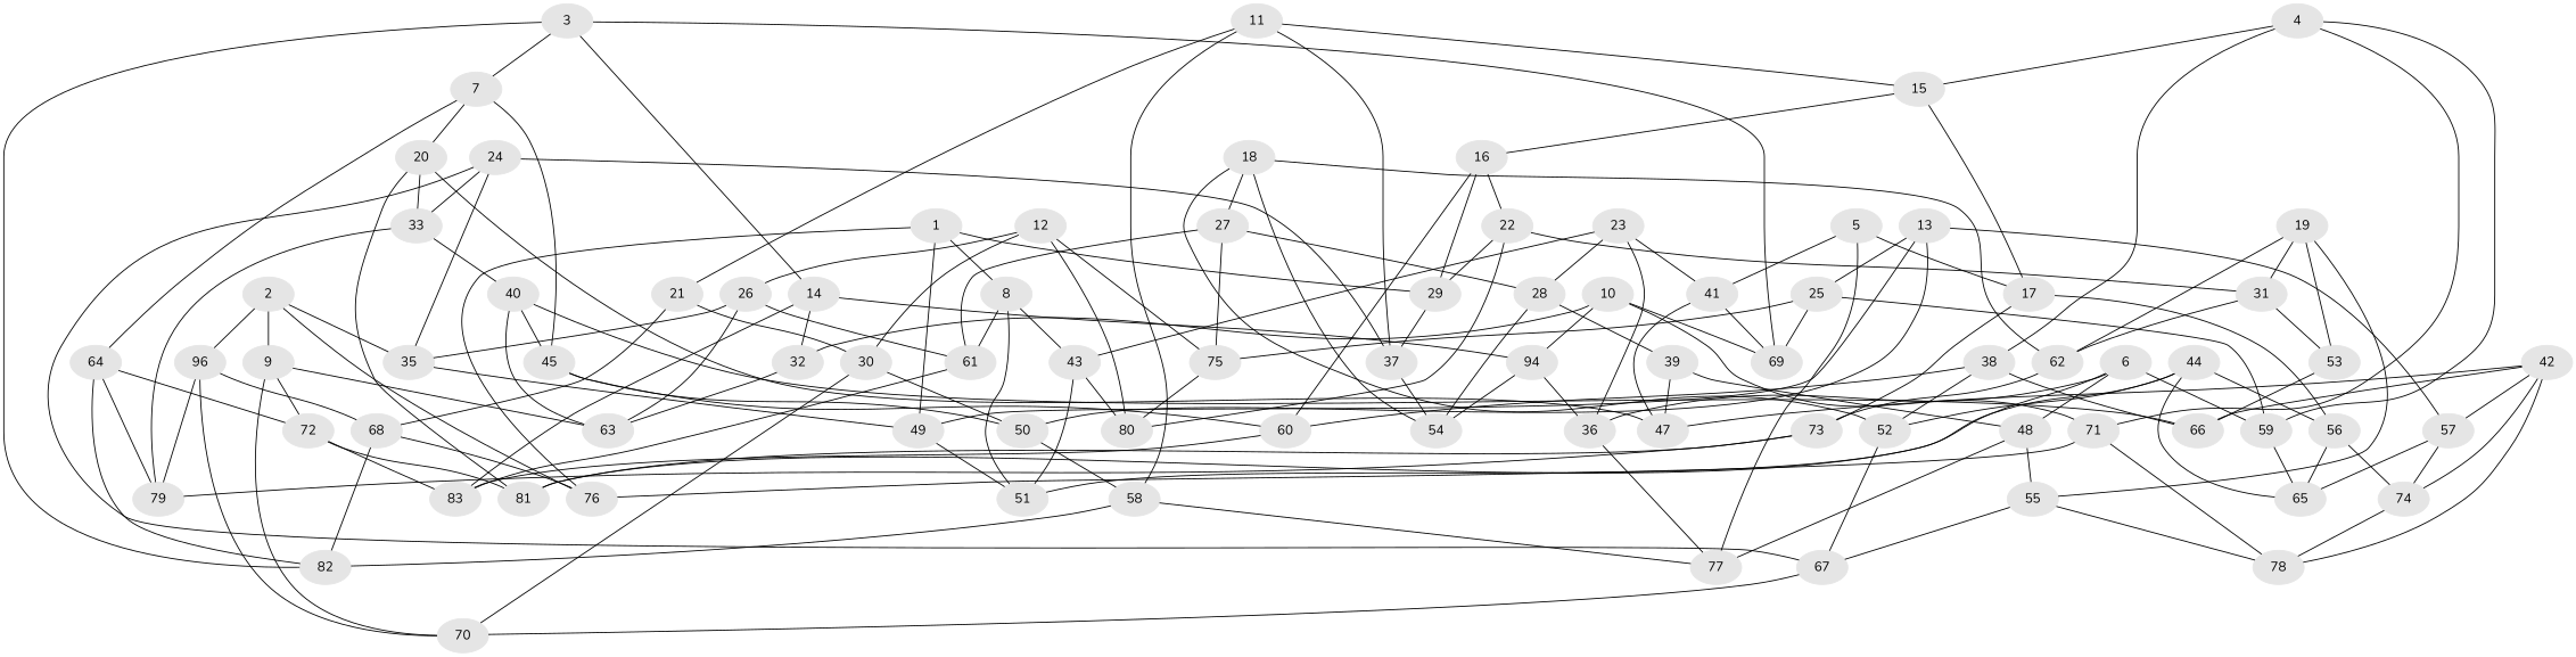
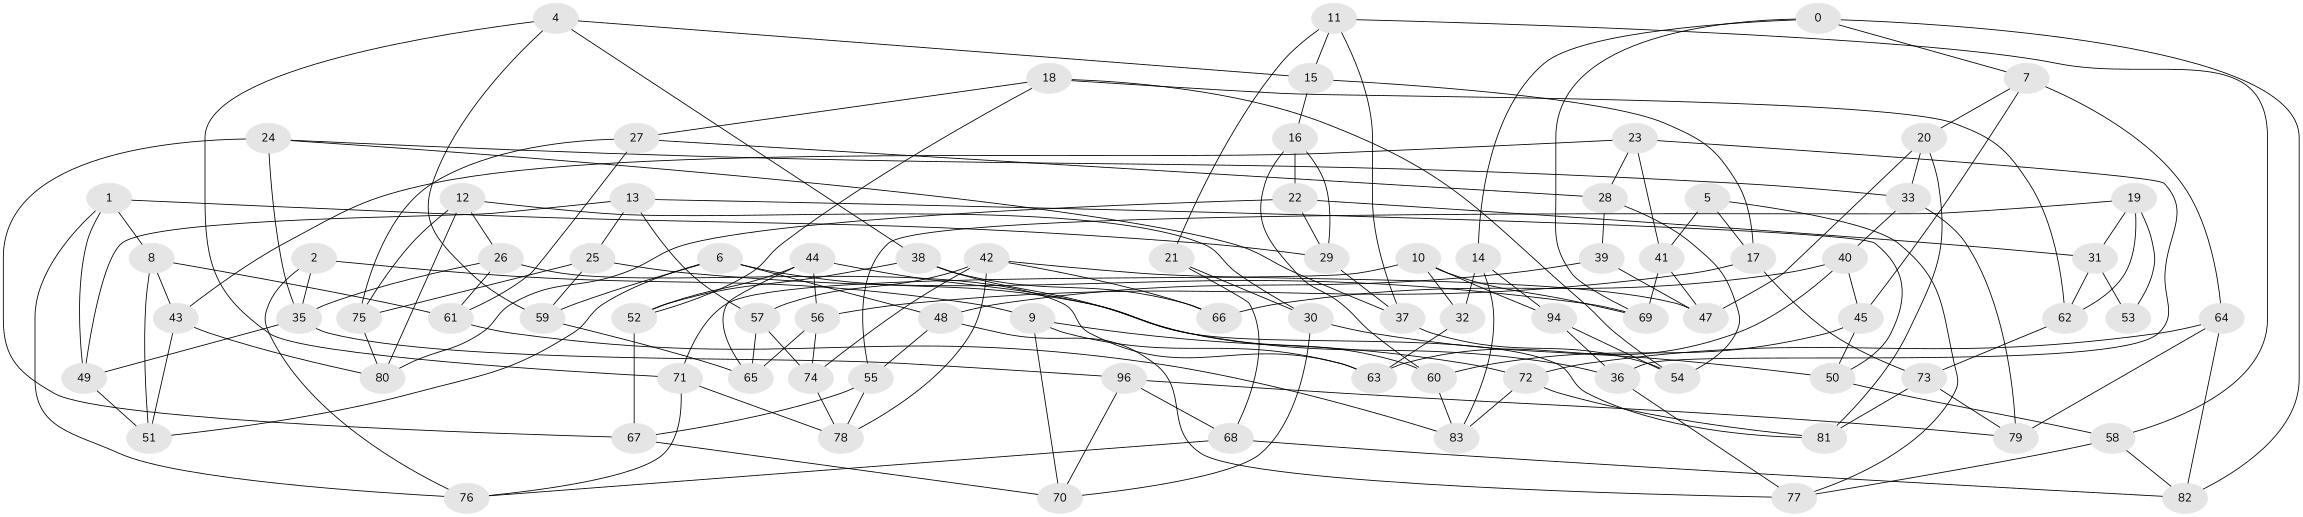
  graph {
    fontname=Nunito
    node [color=gray90 fontname=Nunito style=filled]
    edge [fontname=Nunito]
    1
    8
    29
    49
    76
    51
    43
    61
    37
    2
    9
    35
    n13 [label=96]
    63
    70
    72
    68
    79
-   3
+   3 [label=0]
    7
    14
    69
    82
    20
    45
    64
    32
    n28 [label=94]
    83
    4
    15
    38
    59
    71
    17
    16
    60
    52
    66
    65
    78
    5
    41
    77
    56
    73
    47
    74
    6
    36
    48
    55
    33
    81
    50
    80
    10
    54
    11
    21
    58
    30
    12
    26
    75
    13
    25
    57
    22
    31
    18
    27
    62
    28
    67
    19
    53
    40
    23
    39
    24
    42
    44
    1 -- 8
    1 -- 29
    1 -- 49
    1 -- 76
    8 -- 51
    8 -- 43
    8 -- 61
    29 -- 37
    49 -- 51
    43 -- 51
    43 -- 80
    61 -- 83
    37 -- 54
    2 -- 76
    2 -- 9
    2 -- 35
-   2 -- n13
+   35 -- n13
    9 -- 63
    9 -- 70
    9 -- 72
    35 -- 49
    n13 -- 70
    n13 -- 68
    n13 -- 79
    72 -- 83
    72 -- 81
    68 -- 76
    68 -- 82
    3 -- 7
    3 -- 14
    3 -- 69
    3 -- 82
    7 -- 20
    7 -- 45
    7 -- 64
    14 -- 32
    14 -- n28
    14 -- 83
    20 -- 47
    20 -- 33
    20 -- 81
    45 -- 60
    45 -- 50
    64 -- 72
    64 -- 79
    64 -- 82
    32 -- 63
    n28 -- 36
    n28 -- 54
    4 -- 15
    4 -- 38
    4 -- 59
    4 -- 71
    15 -- 17
    15 -- 16
    38 -- 60
    38 -- 52
    38 -- 66
    59 -- 65
    71 -- 76
    71 -- 78
    17 -- 56
    17 -- 73
    16 -- 29
    16 -- 60
    16 -- 22
    60 -- 83
    52 -- 67
    5 -- 17
    5 -- 41
    5 -- 77
    41 -- 69
    41 -- 47
    56 -- 65
    56 -- 74
    73 -- 79
    73 -- 81
    74 -- 78
    6 -- 51
    6 -- 59
    6 -- 36
    6 -- 48
    36 -- 77
    48 -- 77
    48 -- 55
    55 -- 78
    55 -- 67
    33 -- 79
    33 -- 40
    50 -- 58
    10 -- 69
    10 -- 32
    10 -- n28
    10 -- 71
    11 -- 37
    11 -- 15
    11 -- 21
    11 -- 58
    21 -- 68
    21 -- 30
    58 -- 82
    58 -- 77
    30 -- 70
    30 -- 50
    12 -- 80
    12 -- 30
    12 -- 26
    12 -- 75
    26 -- 61
    26 -- 35
    26 -- 63
    75 -- 80
    13 -- 49
    13 -- 50
    13 -- 25
    13 -- 57
    25 -- 69
    25 -- 59
    25 -- 75
    57 -- 65
    57 -- 74
    22 -- 29
    22 -- 80
    22 -- 31
    31 -- 62
    31 -- 53
    18 -- 52
    18 -- 54
    18 -- 27
    18 -- 62
    27 -- 61
    27 -- 75
    27 -- 28
    62 -- 73
    28 -- 54
    28 -- 39
    67 -- 70
    19 -- 55
    19 -- 31
    19 -- 62
    19 -- 53
-   53 -- 66
    40 -- 63
    40 -- 45
    40 -- 66
    23 -- 43
    23 -- 41
    23 -- 36
    23 -- 28
    39 -- 47
    39 -- 48
    24 -- 37
    24 -- 35
    24 -- 33
    24 -- 67
    42 -- 66
    42 -- 78
    42 -- 47
    42 -- 74
    42 -- 57
    44 -- 52
    44 -- 65
    44 -- 56
    44 -- 81
  }
